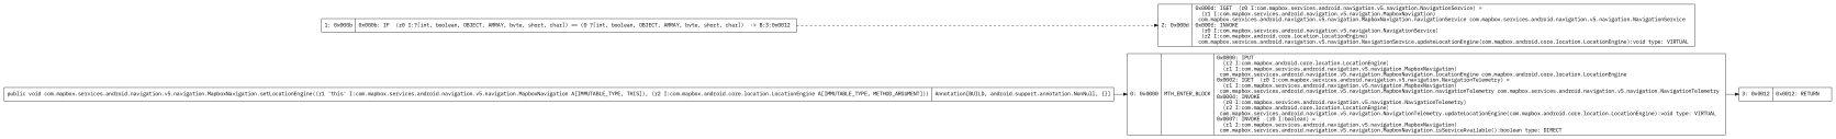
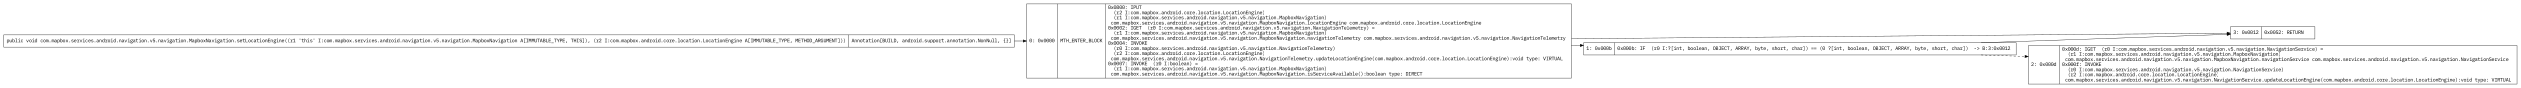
  digraph {
    fontname="IBM Plex Mono"
    rankdir=LR
    node [fontname="IBM Plex Mono" shape=record]
    edge [fontname="IBM Plex Mono"]
    n1 [label="{0\:\ 0x0000|MTH_ENTER_BLOCK\l|0x0800: IPUT  \l  (r2 I:com.mapbox.android.core.location.LocationEngine)\l  (r1 I:com.mapbox.services.android.navigation.v5.navigation.MapboxNavigation)\l com.mapbox.services.android.navigation.v5.navigation.MapboxNavigation.locationEngine com.mapbox.android.core.location.LocationEngine \l0x0002: IGET  (r0 I:com.mapbox.services.android.navigation.v5.navigation.NavigationTelemetry) = \l  (r1 I:com.mapbox.services.android.navigation.v5.navigation.MapboxNavigation)\l com.mapbox.services.android.navigation.v5.navigation.MapboxNavigation.navigationTelemetry com.mapbox.services.android.navigation.v5.navigation.NavigationTelemetry \l0x0004: INVOKE  \l  (r0 I:com.mapbox.services.android.navigation.v5.navigation.NavigationTelemetry)\l  (r2 I:com.mapbox.android.core.location.LocationEngine)\l com.mapbox.services.android.navigation.v5.navigation.NavigationTelemetry.updateLocationEngine(com.mapbox.android.core.location.LocationEngine):void type: VIRTUAL \l0x0007: INVOKE  (r0 I:boolean) = \l  (r1 I:com.mapbox.services.android.navigation.v5.navigation.MapboxNavigation)\l com.mapbox.services.android.navigation.v5.navigation.MapboxNavigation.isServiceAvailable():boolean type: DIRECT \l}"]
    n2 [label="{1\:\ 0x000b|0x000b: IF  (r0 I:?[int, boolean, OBJECT, ARRAY, byte, short, char]) == (0 ?[int, boolean, OBJECT, ARRAY, byte, short, char])  \-\> B:3:0x0012 \l}"]
-   n3 [label="{3\:\ 0x0012|0x0012: RETURN   \l}"]
+   n3 [label="{3\:\ 0x0012|0x0052: RETURN   \l}"]
    n4 [label="{2\:\ 0x000d|0x000d: IGET  (r0 I:com.mapbox.services.android.navigation.v5.navigation.NavigationService) = \l  (r1 I:com.mapbox.services.android.navigation.v5.navigation.MapboxNavigation)\l com.mapbox.services.android.navigation.v5.navigation.MapboxNavigation.navigationService com.mapbox.services.android.navigation.v5.navigation.NavigationService \l0x000f: INVOKE  \l  (r0 I:com.mapbox.services.android.navigation.v5.navigation.NavigationService)\l  (r2 I:com.mapbox.android.core.location.LocationEngine)\l com.mapbox.services.android.navigation.v5.navigation.NavigationService.updateLocationEngine(com.mapbox.android.core.location.LocationEngine):void type: VIRTUAL \l}"]
    n5 [label="{public void com.mapbox.services.android.navigation.v5.navigation.MapboxNavigation.setLocationEngine((r1 'this' I:com.mapbox.services.android.navigation.v5.navigation.MapboxNavigation A[IMMUTABLE_TYPE, THIS]), (r2 I:com.mapbox.android.core.location.LocationEngine A[IMMUTABLE_TYPE, METHOD_ARGUMENT]))  | Annotation[BUILD, android.support.annotation.NonNull, \{\}]\l}"]
+   n1 -> n2
    n1 -> n3
+   n2 -> n3
    n2 -> n4 [style=dashed]
    n5 -> n1
  }
